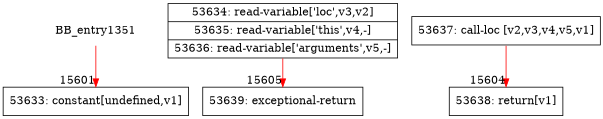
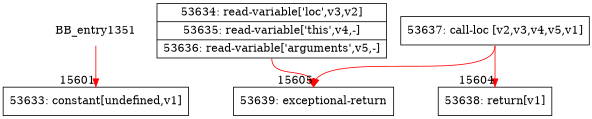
  digraph {
    rankdir=TD
    node [shape=record]
    edge [color=red headport=n tailport=s]
    n1 [label=BB_entry1351 shape=none]
    n2 [label="{53633: constant[undefined,v1]}"]
    n3 [label="{53634: read-variable['loc',v3,v2]|53635: read-variable['this',v4,-]|53636: read-variable['arguments',v5,-]}"]
    n4 [label="{53639: exceptional-return}"]
    n5 [label="{53637: call-loc [v2,v3,v4,v5,v1]}"]
    n6 [label="{53638: return[v1]}"]
    n1 -> n2 [headlabel="    15601"]
    n3 -> n4 [headlabel="      15605"]
+   n5 -> n4
    n5 -> n6 [headlabel="      15604"]
  }
